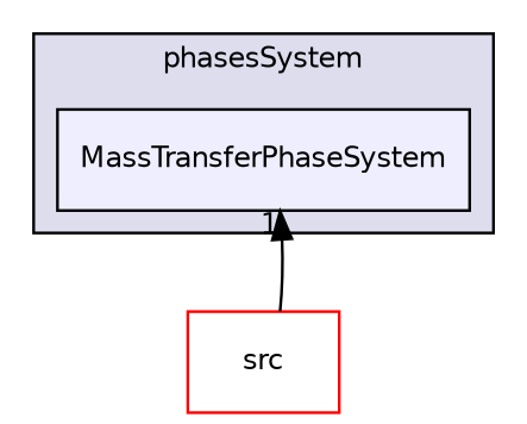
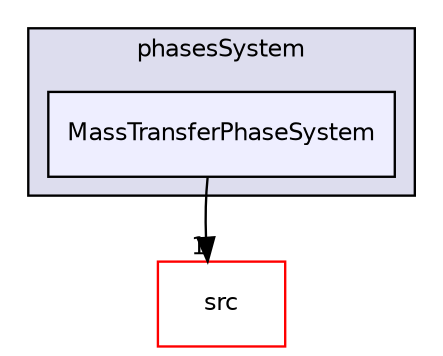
  digraph {
    compound=true
    fontname="DejaVu Sans"
    node [fontname="DejaVu Sans" fontsize=10 shape=box]
    n1 [fillcolor="#eeeeff" label=MassTransferPhaseSystem pencolor=black style=filled]
    n2 [color=red label=src]
    subgraph cluster_1 {
      bgcolor="#ddddee"
      fontsize=10
      label=phasesSystem
      pencolor=black
      n1
    }
-   n2 -> n1 [headlabel=1 labeldistance=1.5 labelfontname=Helvetica labelfontsize=10 fontname="DejaVu Sans"]
+   n1 -> n2 [headlabel=1 labeldistance=1.5 labelfontname=Helvetica labelfontsize=10 fontname="DejaVu Sans"]
  }
